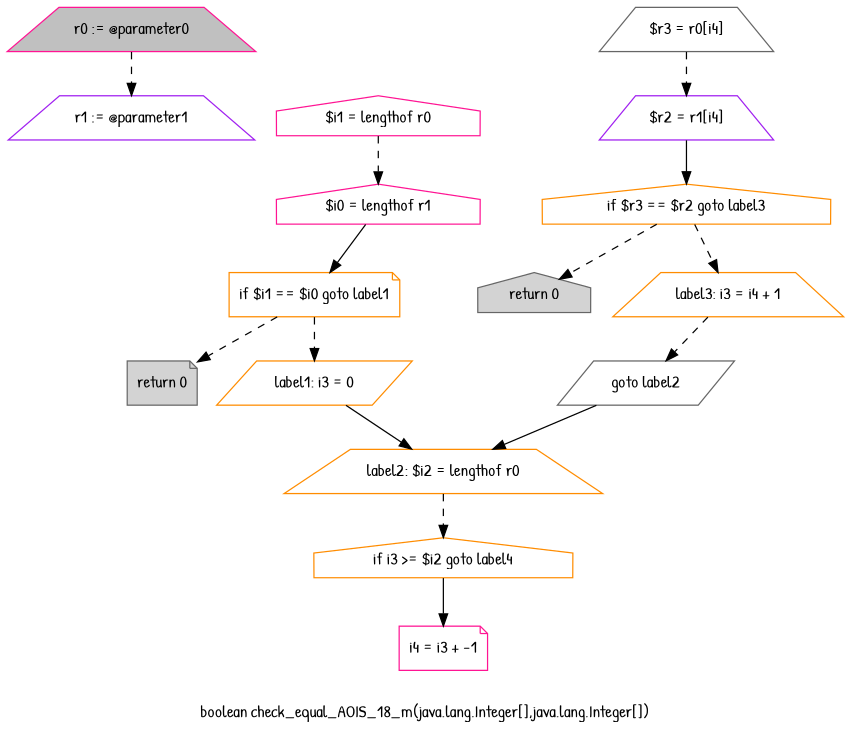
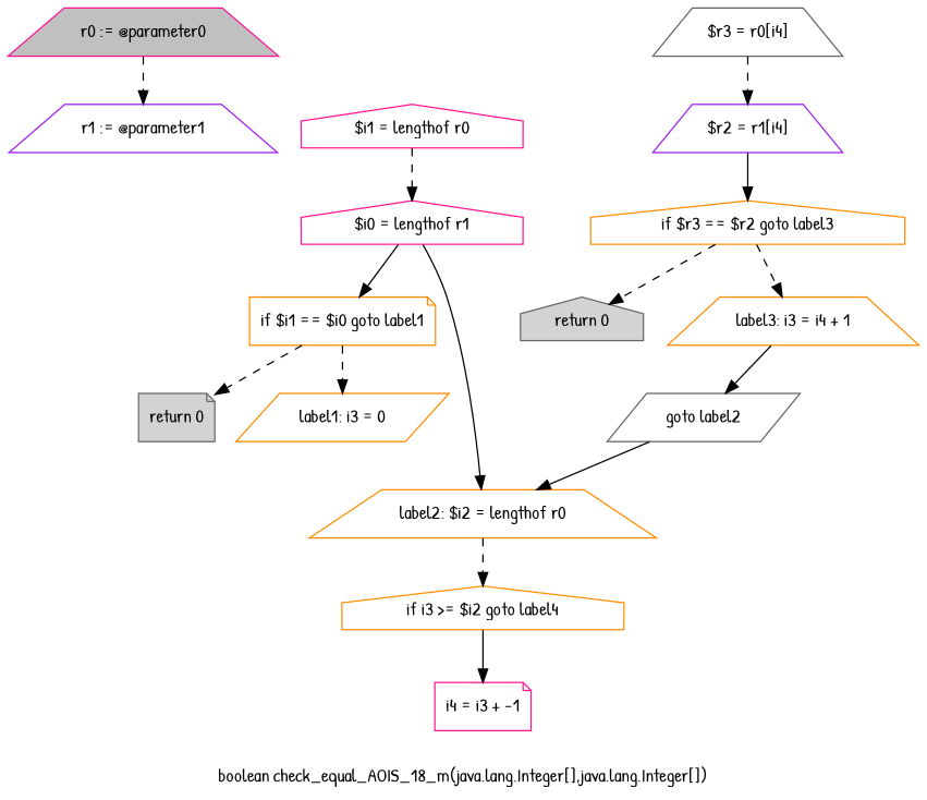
  digraph {
    fontname="Patrick Hand"
    label="boolean check_equal_AOIS_18_m(java.lang.Integer[],java.lang.Integer[])"
    node [color=darkorange fontname="Patrick Hand" shape=trapezium]
    edge [fontname="Patrick Hand" style=dashed]
    n1 [color=deeppink fillcolor=gray label="r0 := @parameter0" style=filled]
    n2 [color=purple label="r1 := @parameter1"]
    n3 [color=deeppink label="$i1 = lengthof r0" shape=house]
    n4 [color=deeppink label="$i0 = lengthof r1" shape=house]
    n5 [label="if $i1 == $i0 goto label1" shape=note]
    n6 [color=gray40 fillcolor=lightgray label="return 0" shape=note style=filled]
    n7 [label="label1: i3 = 0" shape=parallelogram]
    n8 [label="label2: $i2 = lengthof r0"]
    n9 [label="if i3 >= $i2 goto label4" shape=house]
    n10 [color=deeppink label="i4 = i3 + -1" shape=note]
    n11 [color=gray40 label="$r3 = r0[i4]"]
    n12 [color=purple label="$r2 = r1[i4]"]
    n13 [label="if $r3 == $r2 goto label3" shape=house]
    n14 [color=gray40 fillcolor=lightgray label="return 0" shape=house style=filled]
    n15 [label="label3: i3 = i4 + 1"]
    n16 [color=gray40 label="goto label2" shape=parallelogram]
    n1 -> n2
    n3 -> n4
    n4 -> n5 [style=solid]
    n5 -> n6
    n5 -> n7
-   n7 -> n8 [style=solid]
+   n4 -> n8 [style=solid]
    n8 -> n9
    n9 -> n10 [style=solid]
    n11 -> n12
    n12 -> n13 [style=solid]
    n13 -> n14
    n13 -> n15
-   n15 -> n16
+   n15 -> n16 [style=solid]
    n16 -> n8 [style=solid]
  }
